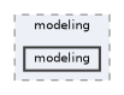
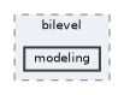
  digraph {
    compound=true
    n1 [color=grey25 fillcolor="#edf0f7" fontname=Helvetica fontsize=10 height=0.2 label=modeling shape=box style="filled,bold" width=0.4]
    subgraph cluster_1 {
      bgcolor="#edf0f7"
      fontname=Helvetica
      fontsize=10
-     label=modeling
+     label=bilevel
      pencolor=grey50
      style="filled,dashed"
      n1
    }
  }
